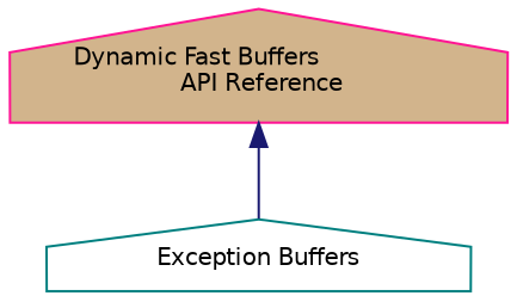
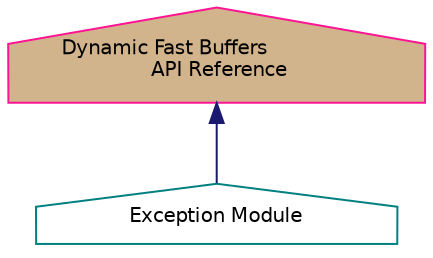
  digraph {
    rankdir=TB
    node [fontname=Helvetica fontsize=10 shape=house style=filled]
    n1 [color=deeppink fillcolor=tan height=0.2 label="Dynamic Fast Buffers\l API Reference" width=0.4]
-   n2 [color=teal fillcolor=white fontcolor=black height=0.2 label="Exception Buffers" width=0.4]
+   n2 [color=teal fillcolor=white fontcolor=black height=0.2 label="Exception Module" width=0.4]
    n1 -> n2 [color=midnightblue dir=back fontname=Helvetica fontsize=10 labelfontname=Helvetica labelfontsize=10 shape=plaintext style=solid]
  }
